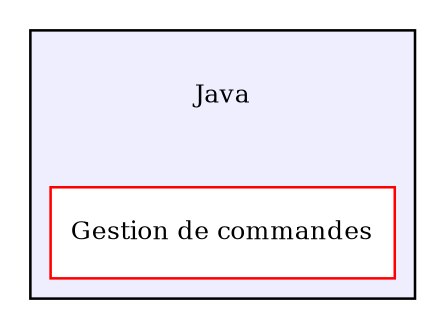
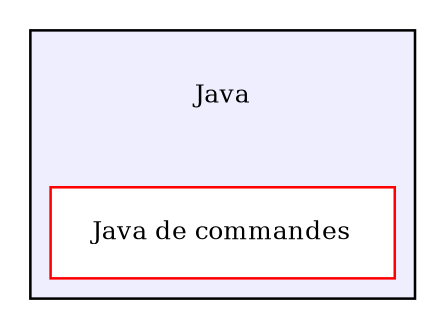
  digraph {
    compound=true
    rankdir=LR
    fontname="DejaVu Serif"
    node [fontname="DejaVu Serif" fontsize=10]
    n1 [label=Java shape=plaintext]
-   n2 [color=red fillcolor=white label="Gestion de commandes" shape=box style=filled]
+   n2 [color=red fillcolor=white label="Java de commandes" shape=box style=filled]
    subgraph cluster_1 {
      bgcolor="#eeeeff"
      pencolor=black
      n1
      n2
    }
  }
